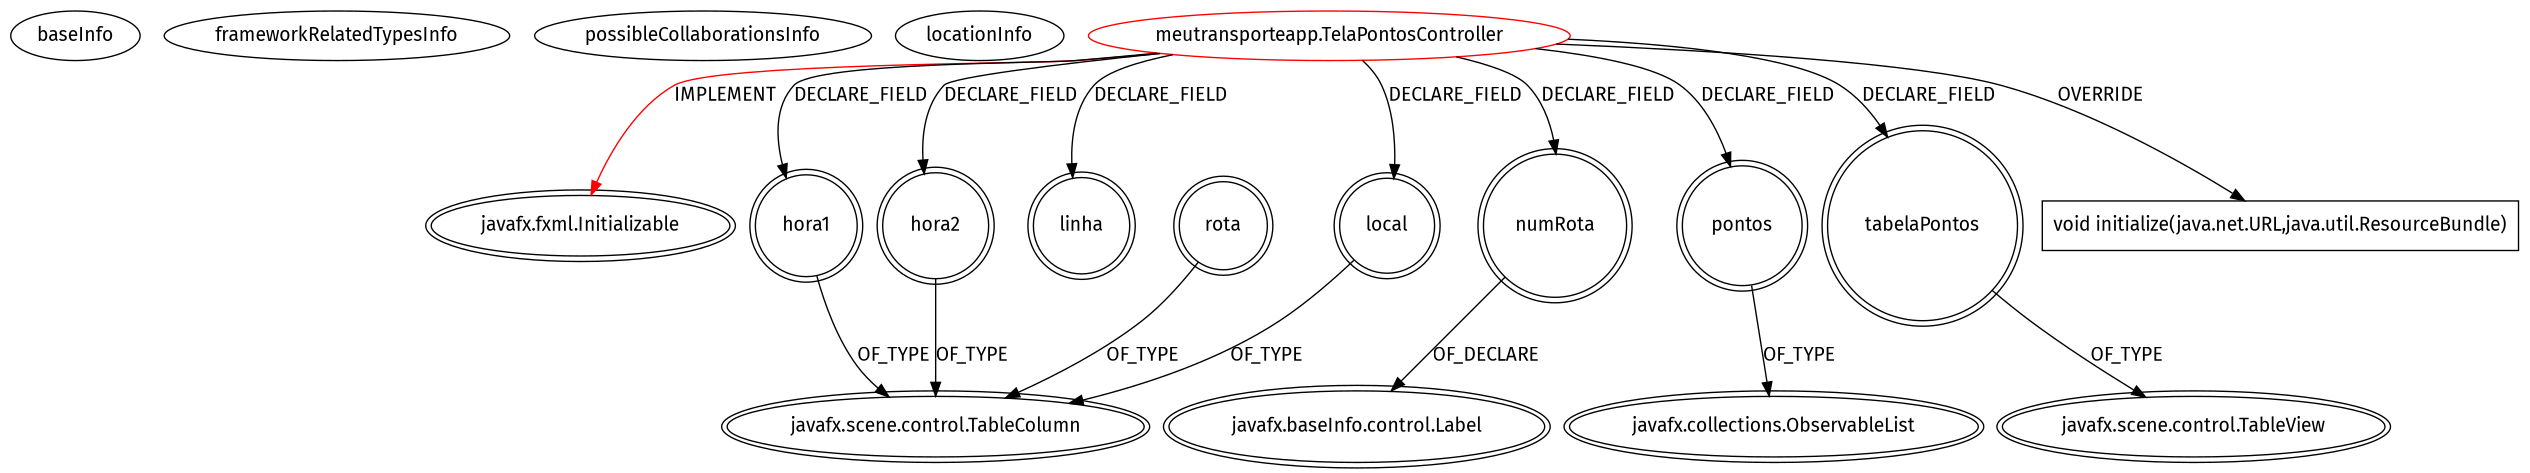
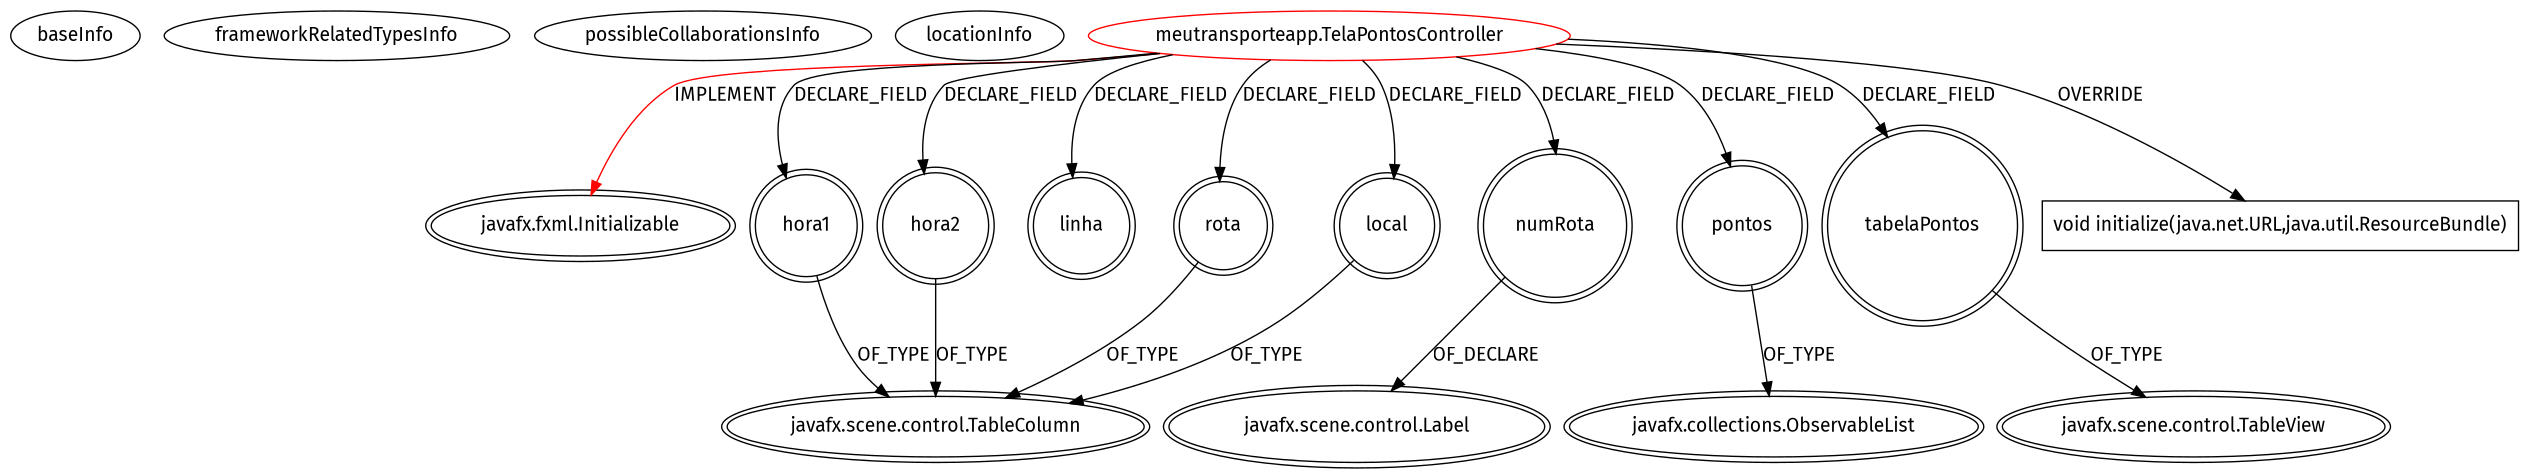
  digraph {
    fontname="Fira Sans"
    node [fontname="Fira Sans" isFrameworkType=true vertexType=FIELD_DECLARATION peripheries=2]
    edge [fontname="Fira Sans"]
    baseInfo [category=extension_graph graphId=876 isAnonymous=false possibleRelation=false isFrameworkType="" vertexType="" peripheries=""]
    frameworkRelatedTypesInfo [0="javafx.fxml.Initializable" isFrameworkType="" vertexType="" peripheries=""]
    possibleCollaborationsInfo [isFrameworkType="" vertexType="" peripheries=""]
    locationInfo [contextSignature=TelaPontosController filePath="/Marcio-Sistemas-MC-repositorio/repositorio-master/MeuTransporteApp/src/meutransporteapp/TelaPontosController.java" graphId=876 projectName="Marcio-Sistemas-MC-repositorio" isFrameworkType="" vertexType="" peripheries=""]
    n5 [color=red isFrameworkType=false label="meutransporteapp.TelaPontosController" vertexType=ROOT_CLIENT_CLASS_DECLARATION peripheries=""]
    n6 [label="javafx.fxml.Initializable" vertexType=FRAMEWORK_INTERFACE_TYPE]
    n7 [label=hora1 shape=circle]
    n8 [label=hora2 shape=circle]
    n9 [label=linha shape=circle]
    n10 [label=local shape=circle]
    n11 [label=numRota shape=circle]
    n12 [label=pontos shape=circle]
    n13 [label=rota shape=circle]
    n14 [label=tabelaPontos shape=circle]
    n15 [isFrameworkType=false label="void initialize(java.net.URL,java.util.ResourceBundle)" shape=box vertexType=OVERRIDING_METHOD_DECLARATION peripheries=""]
    n16 [label="javafx.scene.control.TableColumn" vertexType=FRAMEWORK_CLASS_TYPE]
-   n17 [label="javafx.baseInfo.control.Label" vertexType=FRAMEWORK_CLASS_TYPE]
+   n17 [label="javafx.scene.control.Label" vertexType=FRAMEWORK_CLASS_TYPE]
    n18 [label="javafx.collections.ObservableList" vertexType=FRAMEWORK_INTERFACE_TYPE]
    n19 [label="javafx.scene.control.TableView" vertexType=FRAMEWORK_CLASS_TYPE]
    n5 -> n6 [color=red label=IMPLEMENT]
    n5 -> n7 [label=DECLARE_FIELD]
    n5 -> n8 [label=DECLARE_FIELD]
    n5 -> n9 [label=DECLARE_FIELD]
    n5 -> n10 [label=DECLARE_FIELD]
    n5 -> n11 [label=DECLARE_FIELD]
    n5 -> n12 [label=DECLARE_FIELD]
+   n5 -> n13 [label=DECLARE_FIELD]
    n5 -> n14 [label=DECLARE_FIELD]
    n5 -> n15 [label=OVERRIDE]
    n7 -> n16 [label=OF_TYPE]
    n8 -> n16 [label=OF_TYPE]
    n10 -> n16 [label=OF_TYPE]
    n11 -> n17 [label=OF_DECLARE]
    n12 -> n18 [label=OF_TYPE]
    n13 -> n16 [label=OF_TYPE]
    n14 -> n19 [label=OF_TYPE]
  }
